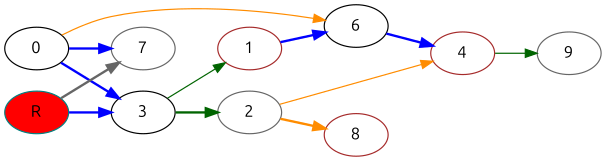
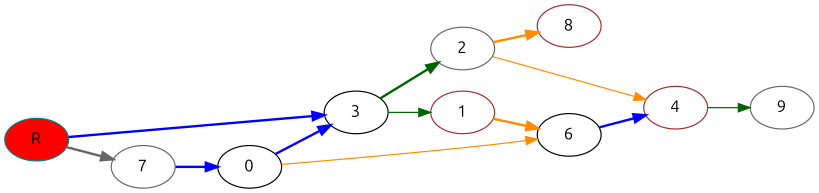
  digraph {
    fontname=Ubuntu
    rankdir=LR
    node [color=black fontname=Ubuntu]
    edge [color=blue fontname=Ubuntu style=bold]
    6
    1 [color=brown]
    4 [color=brown]
    2 [color=gray40]
    8 [color=brown]
    9 [color=gray40]
    3
    n8 [label=0]
    7 [color=gray40]
    R [color=teal fillcolor="#ff0000" style=filled]
    6 -> 4
-   1 -> 6
+   1 -> 6 [color=darkorange]
    4 -> 9 [color=darkgreen style=solid]
    2 -> 4 [color=darkorange style=solid]
    2 -> 8 [color=darkorange]
    3 -> 1 [color=darkgreen style=solid]
    3 -> 2 [color=darkgreen]
    n8 -> 6 [color=darkorange style=solid]
    n8 -> 3
-   n8 -> 7
+   7 -> n8
    R -> 3
    R -> 7 [color=gray40]
  }
